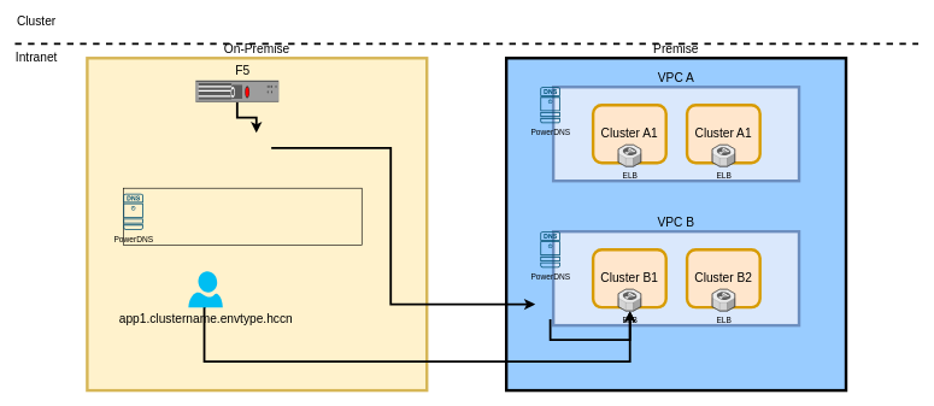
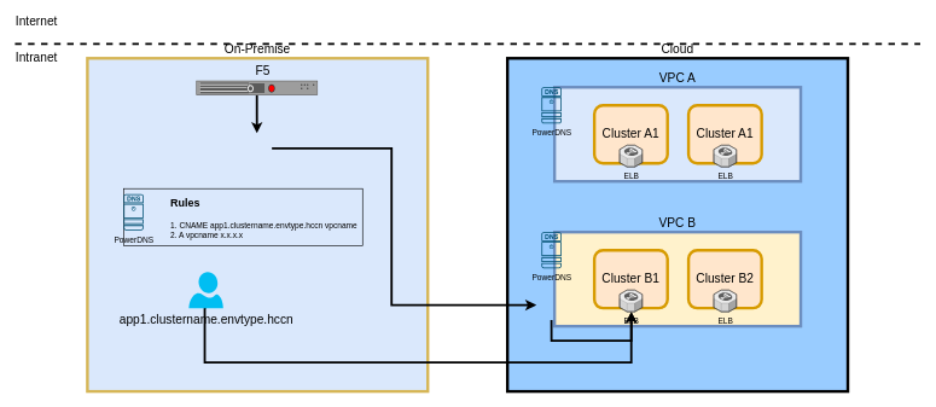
  <mxCell id="0" />
  <mxCell id="1" parent="0" />
  <mxCell id="2" value="" style="endArrow=none;dashed=1;html=1;fontSize=11;strokeWidth=3;" edge="1" parent="1"><mxGeometry width="50" height="50" relative="1" as="geometry"><mxPoint x="20" y="60" as="sourcePoint" /><mxPoint x="1270" y="60" as="targetPoint" /></mxGeometry></mxCell>
- <mxCell id="3" value="On-Premise" style="rounded=0;whiteSpace=wrap;html=1;strokeWidth=4;labelPosition=center;verticalLabelPosition=top;align=center;verticalAlign=bottom;fontSize=17;fillColor=#fff2cc;strokeColor=#d6b656;" vertex="1" parent="1"><mxGeometry x="120" y="80" width="470" height="460" as="geometry" /></mxCell>
- <mxCell id="4" value="Premise" style="rounded=0;whiteSpace=wrap;html=1;strokeWidth=4;labelPosition=center;verticalLabelPosition=top;align=center;verticalAlign=bottom;fontSize=17;labelBorderColor=none;labelBackgroundColor=none;fillColor=#99CCFF;" vertex="1" parent="1"><mxGeometry x="700" y="80" width="470" height="460" as="geometry" /></mxCell>
+ <mxCell id="3" value="On-Premise" style="rounded=0;whiteSpace=wrap;html=1;strokeWidth=4;labelPosition=center;verticalLabelPosition=top;align=center;verticalAlign=bottom;fontSize=17;fillColor=#dae8fc;strokeColor=#d6b656;" vertex="1" parent="1"><mxGeometry x="120" y="80" width="470" height="460" as="geometry" /></mxCell>
+ <mxCell id="4" value="Cloud" style="rounded=0;whiteSpace=wrap;html=1;strokeWidth=4;labelPosition=center;verticalLabelPosition=top;align=center;verticalAlign=bottom;fontSize=17;labelBorderColor=none;labelBackgroundColor=none;fillColor=#99CCFF;" vertex="1" parent="1"><mxGeometry x="700" y="80" width="470" height="460" as="geometry" /></mxCell>
  <mxCell id="5" value="&lt;div&gt;VPC A&lt;/div&gt;" style="rounded=0;whiteSpace=wrap;html=1;labelBackgroundColor=none;fontSize=17;strokeWidth=4;labelPosition=center;verticalLabelPosition=top;align=center;verticalAlign=bottom;fillColor=#dae8fc;strokeColor=#6c8ebf;" vertex="1" parent="1"><mxGeometry x="765" y="120" width="340" height="130" as="geometry" /></mxCell>
- <mxCell id="6" value="&lt;div&gt;VPC B&lt;/div&gt;" style="rounded=0;whiteSpace=wrap;html=1;labelBackgroundColor=none;fontSize=17;strokeWidth=4;labelPosition=center;verticalLabelPosition=top;align=center;verticalAlign=bottom;fillColor=#dae8fc;strokeColor=#6c8ebf;" vertex="1" parent="1"><mxGeometry x="765" y="320" width="340" height="130" as="geometry" /></mxCell>
+ <mxCell id="6" value="&lt;div&gt;VPC B&lt;/div&gt;" style="rounded=0;whiteSpace=wrap;html=1;labelBackgroundColor=none;fontSize=17;strokeWidth=4;labelPosition=center;verticalLabelPosition=top;align=center;verticalAlign=bottom;fillColor=#fff2cc;strokeColor=#6c8ebf;" vertex="1" parent="1"><mxGeometry x="765" y="320" width="340" height="130" as="geometry" /></mxCell>
  <mxCell id="7" value="Cluster B1" style="rounded=1;whiteSpace=wrap;html=1;labelBackgroundColor=none;fontSize=17;strokeWidth=4;fillColor=#ffe6cc;strokeColor=#d79b00;" vertex="1" parent="1"><mxGeometry x="820" y="345" width="101" height="80" as="geometry" /></mxCell>
  <mxCell id="8" value="Cluster B2" style="rounded=1;whiteSpace=wrap;html=1;labelBackgroundColor=none;fontSize=17;strokeWidth=4;fillColor=#ffe6cc;strokeColor=#d79b00;" vertex="1" parent="1"><mxGeometry x="950" y="345" width="101" height="80" as="geometry" /></mxCell>
  <mxCell id="9" value="Cluster A1" style="rounded=1;whiteSpace=wrap;html=1;labelBackgroundColor=none;fontSize=17;strokeWidth=4;fillColor=#ffe6cc;strokeColor=#d79b00;" vertex="1" parent="1"><mxGeometry x="820" y="145" width="101" height="80" as="geometry" /></mxCell>
  <mxCell id="10" value="Cluster A1" style="rounded=1;whiteSpace=wrap;html=1;labelBackgroundColor=none;fontSize=17;strokeWidth=4;fillColor=#ffe6cc;strokeColor=#d79b00;" vertex="1" parent="1"><mxGeometry x="950" y="145" width="101" height="80" as="geometry" /></mxCell>
  <mxCell id="11" value="" style="edgeStyle=orthogonalEdgeStyle;rounded=0;orthogonalLoop=1;jettySize=auto;html=1;fontSize=11;strokeWidth=3;exitX=0.5;exitY=1;exitDx=0;exitDy=0;exitPerimeter=0;" edge="1" parent="1" source="12" target="23"><mxGeometry relative="1" as="geometry"><Array as="points"><mxPoint x="282" y="425" /><mxPoint x="282" y="500" /><mxPoint x="871" y="500" /></Array></mxGeometry></mxCell>
  <mxCell id="12" value="&lt;div&gt;app1.clustername.envtype.hccn&lt;/div&gt;" style="verticalLabelPosition=bottom;html=1;verticalAlign=top;align=center;strokeColor=none;fillColor=#00BEF2;shape=mxgraph.azure.user;labelBackgroundColor=none;fontSize=17;" vertex="1" parent="1"><mxGeometry x="260" y="375" width="47.5" height="50" as="geometry" /></mxCell>
  <mxCell id="13" value="" style="edgeStyle=orthogonalEdgeStyle;rounded=0;orthogonalLoop=1;jettySize=auto;html=1;fontSize=11;strokeWidth=3;entryX=0;entryY=0.5;entryDx=0;entryDy=0;exitX=1;exitY=0.5;exitDx=0;exitDy=0;" edge="1" parent="1" source="31" target="22"><mxGeometry relative="1" as="geometry"><mxPoint x="518" y="121" as="targetPoint" /><Array as="points"><mxPoint x="540" y="204" /><mxPoint x="540" y="421" /></Array></mxGeometry></mxCell>
  <mxCell id="14" value="" style="edgeStyle=orthogonalEdgeStyle;rounded=0;orthogonalLoop=1;jettySize=auto;html=1;fontSize=11;strokeWidth=3;" edge="1" parent="1" source="15" target="31"><mxGeometry relative="1" as="geometry" /></mxCell>
- <mxCell id="15" value="F5" style="strokeColor=#666666;html=1;labelPosition=center;align=center;spacingLeft=15;shadow=0;dashed=0;outlineConnect=0;shape=mxgraph.rack.f5.arx_500;labelBackgroundColor=none;fontSize=17;verticalLabelPosition=top;verticalAlign=bottom;" vertex="1" parent="1"><mxGeometry x="270" y="111" width="115" height="30" as="geometry" /></mxCell>
+ <mxCell id="15" value="F5" style="strokeColor=#666666;html=1;labelPosition=center;align=center;spacingLeft=15;shadow=0;dashed=0;outlineConnect=0;shape=mxgraph.rack.f5.arx_500;labelBackgroundColor=none;fontSize=17;verticalLabelPosition=top;verticalAlign=bottom;" vertex="1" parent="1"><mxGeometry x="270" y="111" width="168" height="20" as="geometry" /></mxCell>
  <mxCell id="16" value="" style="shape=image;html=1;verticalAlign=top;verticalLabelPosition=bottom;labelBackgroundColor=#ffffff;imageAspect=0;aspect=fixed;image=https://cdn4.iconfinder.com/data/icons/logos-brands-5/24/nginx-128.png;fontSize=17;strokeWidth=4;" vertex="1" parent="1"><mxGeometry x="740" y="200" width="41.5" height="41.5" as="geometry" /></mxCell>
- <mxCell id="17" value="Cluster" style="text;html=1;strokeColor=none;fillColor=none;align=center;verticalAlign=middle;whiteSpace=wrap;rounded=0;labelBackgroundColor=none;fontSize=17;" vertex="1" parent="1"><mxGeometry x="30" y="20" width="40" height="20" as="geometry" /></mxCell>
+ <mxCell id="17" value="Internet" style="text;html=1;strokeColor=none;fillColor=none;align=center;verticalAlign=middle;whiteSpace=wrap;rounded=0;labelBackgroundColor=none;fontSize=17;" vertex="1" parent="1"><mxGeometry x="30" y="20" width="40" height="20" as="geometry" /></mxCell>
  <mxCell id="18" value="Intranet" style="text;html=1;strokeColor=none;fillColor=none;align=center;verticalAlign=middle;whiteSpace=wrap;rounded=0;labelBackgroundColor=none;fontSize=17;" vertex="1" parent="1"><mxGeometry x="30" y="70" width="40" height="20" as="geometry" /></mxCell>
  <mxCell id="19" value="PowerDNS" style="points=[[0.015,0.015,0],[0.985,0.015,0],[0.985,0.985,0],[0.015,0.985,0],[0.25,0,0],[0.5,0,0],[0.75,0,0],[1,0.25,0],[1,0.5,0],[1,0.75,0],[0.75,1,0],[0.5,1,0],[0.25,1,0],[0,0.75,0],[0,0.5,0],[0,0.25,0]];verticalLabelPosition=bottom;html=1;verticalAlign=top;aspect=fixed;align=center;pointerEvents=1;shape=mxgraph.cisco19.dns_server;fillColor=#005073;strokeColor=none;labelBackgroundColor=none;fontSize=11;" vertex="1" parent="1"><mxGeometry x="747" y="120" width="27.5" height="50" as="geometry" /></mxCell>
  <mxCell id="20" value="PowerDNS" style="points=[[0.015,0.015,0],[0.985,0.015,0],[0.985,0.985,0],[0.015,0.985,0],[0.25,0,0],[0.5,0,0],[0.75,0,0],[1,0.25,0],[1,0.5,0],[1,0.75,0],[0.75,1,0],[0.5,1,0],[0.25,1,0],[0,0.75,0],[0,0.5,0],[0,0.25,0]];verticalLabelPosition=bottom;html=1;verticalAlign=top;aspect=fixed;align=center;pointerEvents=1;shape=mxgraph.cisco19.dns_server;fillColor=#005073;strokeColor=none;labelBackgroundColor=none;fontSize=11;" vertex="1" parent="1"><mxGeometry x="747" y="320" width="27.5" height="50" as="geometry" /></mxCell>
  <mxCell id="21" style="edgeStyle=orthogonalEdgeStyle;rounded=0;orthogonalLoop=1;jettySize=auto;html=1;fontSize=11;strokeWidth=3;exitX=0.5;exitY=1;exitDx=0;exitDy=0;" edge="1" parent="1" source="22" target="23"><mxGeometry relative="1" as="geometry"><Array as="points"><mxPoint x="761" y="470" /><mxPoint x="871" y="470" /></Array></mxGeometry></mxCell>
  <mxCell id="22" value="" style="shape=image;html=1;verticalAlign=top;verticalLabelPosition=bottom;labelBackgroundColor=#ffffff;imageAspect=0;aspect=fixed;image=https://cdn4.iconfinder.com/data/icons/logos-brands-5/24/nginx-128.png;fontSize=17;strokeWidth=4;" vertex="1" parent="1"><mxGeometry x="740" y="400" width="41.5" height="41.5" as="geometry" /></mxCell>
  <mxCell id="23" value="&lt;div&gt;ELB&lt;/div&gt;&lt;div&gt;&lt;br&gt;&lt;/div&gt;" style="verticalLabelPosition=bottom;html=1;verticalAlign=top;strokeWidth=1;align=center;outlineConnect=0;dashed=0;outlineConnect=0;shape=mxgraph.aws3d.elasticLoadBalancing;fillColor=#ECECEC;strokeColor=#5E5E5E;aspect=fixed;labelBackgroundColor=none;fontSize=11;" vertex="1" parent="1"><mxGeometry x="854.85" y="400" width="31.3" height="30" as="geometry" /></mxCell>
  <mxCell id="24" value="ELB" style="verticalLabelPosition=bottom;html=1;verticalAlign=top;strokeWidth=1;align=center;outlineConnect=0;dashed=0;outlineConnect=0;shape=mxgraph.aws3d.elasticLoadBalancing;fillColor=#ECECEC;strokeColor=#5E5E5E;aspect=fixed;labelBackgroundColor=none;fontSize=11;" vertex="1" parent="1"><mxGeometry x="984.85" y="400" width="31.3" height="30" as="geometry" /></mxCell>
  <mxCell id="25" value="" style="group;labelBorderColor=#000000;rounded=0;strokeColor=#000000;" vertex="1" connectable="0" parent="1"><mxGeometry x="170" y="260" width="330" height="79" as="geometry" /></mxCell>
+ <mxCell id="26" value="&lt;h1&gt;&lt;font style=&quot;font-size: 15px&quot;&gt;Rules&lt;/font&gt;&lt;/h1&gt;&lt;div&gt;1. CNAME app1.clustername.envtype.hccn vpcname&lt;/div&gt;&lt;div&gt;2. A vpcname x.x.x.x&lt;br&gt;&lt;/div&gt;" style="text;html=1;spacing=5;spacingTop=-20;overflow=hidden;rounded=0;labelBackgroundColor=none;fontSize=11;labelBorderColor=none;whiteSpace=wrap;" vertex="1" parent="25"><mxGeometry x="60" width="270" height="79" as="geometry" /></mxCell>
  <mxCell id="27" value="PowerDNS" style="points=[[0.015,0.015,0],[0.985,0.015,0],[0.985,0.985,0],[0.015,0.985,0],[0.25,0,0],[0.5,0,0],[0.75,0,0],[1,0.25,0],[1,0.5,0],[1,0.75,0],[0.75,1,0],[0.5,1,0],[0.25,1,0],[0,0.75,0],[0,0.5,0],[0,0.25,0]];verticalLabelPosition=bottom;html=1;verticalAlign=top;aspect=fixed;align=center;pointerEvents=1;shape=mxgraph.cisco19.dns_server;fillColor=#005073;strokeColor=none;labelBackgroundColor=none;fontSize=11;" vertex="1" parent="25"><mxGeometry y="7.5" width="27.5" height="50" as="geometry" /></mxCell>
  <mxCell id="28" value="ELB" style="verticalLabelPosition=bottom;html=1;verticalAlign=top;strokeWidth=1;align=center;outlineConnect=0;dashed=0;outlineConnect=0;shape=mxgraph.aws3d.elasticLoadBalancing;fillColor=#ECECEC;strokeColor=#5E5E5E;aspect=fixed;labelBackgroundColor=none;fontSize=11;" vertex="1" parent="1"><mxGeometry x="984.85" y="200" width="31.3" height="30" as="geometry" /></mxCell>
  <mxCell id="29" value="ELB" style="verticalLabelPosition=bottom;html=1;verticalAlign=top;strokeWidth=1;align=center;outlineConnect=0;dashed=0;outlineConnect=0;shape=mxgraph.aws3d.elasticLoadBalancing;fillColor=#ECECEC;strokeColor=#5E5E5E;aspect=fixed;labelBackgroundColor=none;fontSize=11;" vertex="1" parent="1"><mxGeometry x="854.85" y="200" width="31.3" height="30" as="geometry" /></mxCell>
  <mxCell id="30" value="" style="shape=image;html=1;verticalAlign=top;verticalLabelPosition=bottom;labelBackgroundColor=#ffffff;imageAspect=0;aspect=fixed;image=https://cdn4.iconfinder.com/data/icons/logos-brands-5/24/nginx-128.png;fontSize=17;strokeWidth=4;" vertex="1" parent="1"><mxGeometry x="740" y="200" width="41.5" height="41.5" as="geometry" /></mxCell>
  <mxCell id="31" value="" style="shape=image;html=1;verticalAlign=top;verticalLabelPosition=bottom;labelBackgroundColor=#ffffff;imageAspect=0;aspect=fixed;image=https://cdn4.iconfinder.com/data/icons/logos-brands-5/24/nginx-128.png;fontSize=17;strokeWidth=4;" vertex="1" parent="1"><mxGeometry x="333.25" y="183.5" width="41.5" height="41.5" as="geometry" /></mxCell>
